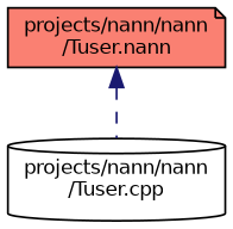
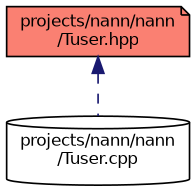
  digraph {
    node [color=black fontname=Helvetica fontsize=10 style=filled]
-   n1 [fillcolor=salmon fontcolor=black height=0.2 label="projects/nann/nann\l/Tuser.nann" shape=note width=0.4]
+   n1 [fillcolor=salmon fontcolor=black height=0.2 label="projects/nann/nann\l/Tuser.hpp" shape=note width=0.4]
    n2 [fillcolor=white height=0.2 label="projects/nann/nann\l/Tuser.cpp" shape=cylinder width=0.4]
    n1 -> n2 [color=midnightblue dir=back fontname=Helvetica fontsize=10 labelfontname=Helvetica labelfontsize=10 style=dashed]
  }
